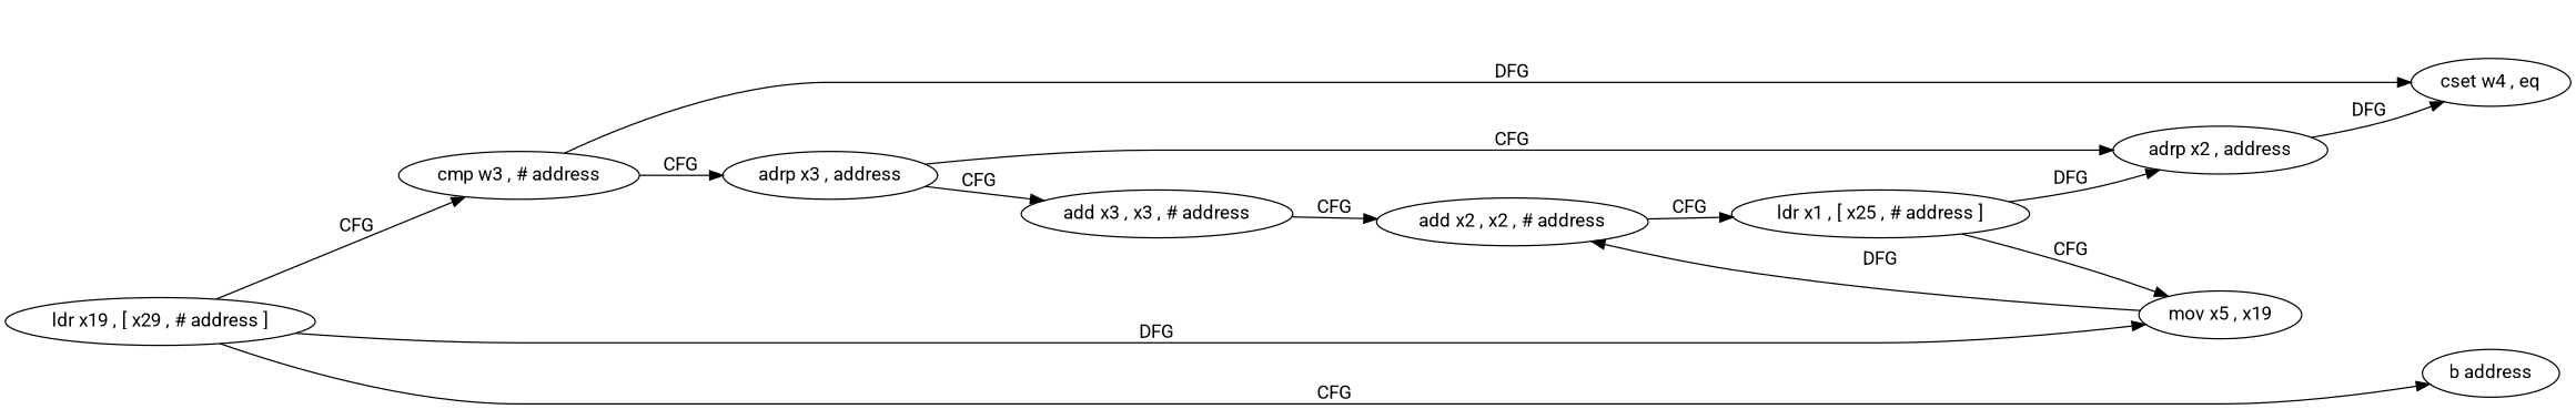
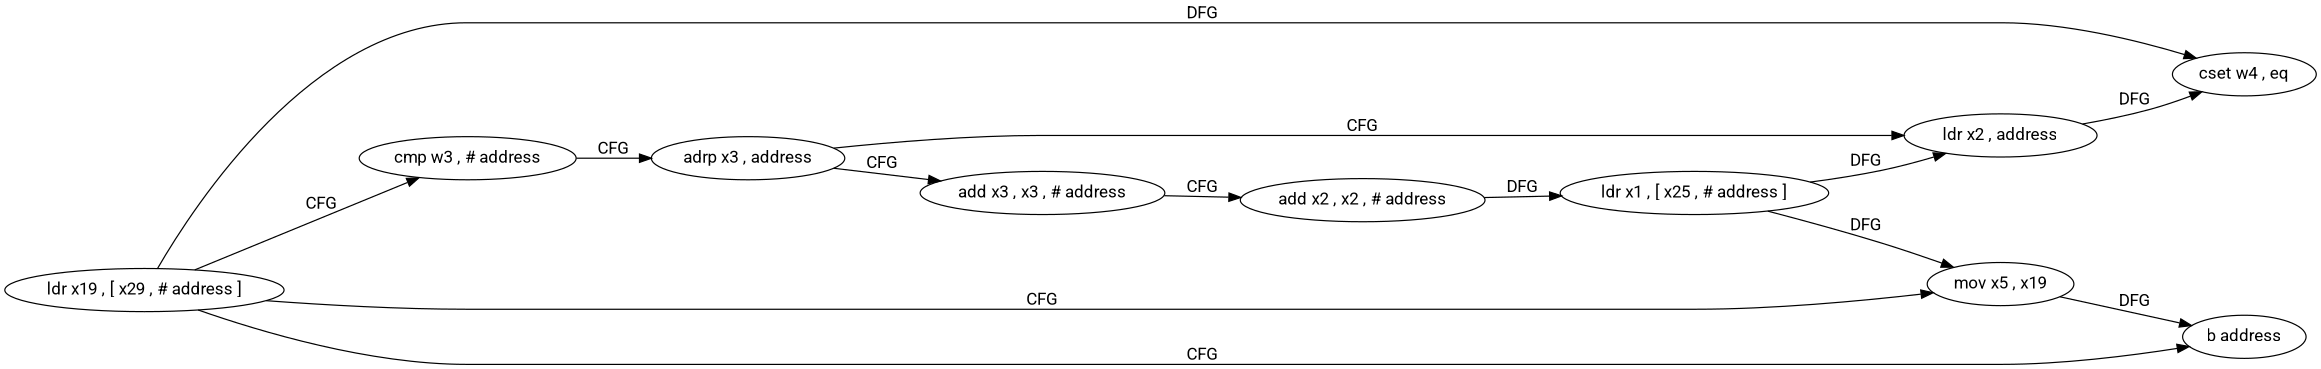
  digraph {
    fontname=Roboto
    rankdir=LR
    node [fontname=Roboto]
    edge [fontname=Roboto]
    n1 [label="ldr x19 , [ x29 , # address ]"]
    n2 [label="cmp w3 , # address"]
    n3 [label="mov x5 , x19"]
    n4 [label="b address"]
    n5 [label="adrp x3 , address"]
    n6 [label="cset w4 , eq"]
-   n7 [label="adrp x2 , address"]
+   n7 [label="ldr x2 , address"]
    n8 [label="add x3 , x3 , # address"]
    n9 [label="add x2 , x2 , # address"]
    n10 [label="ldr x1 , [ x25 , # address ]"]
    n1 -> n2 [label=CFG]
-   n1 -> n3 [label=DFG]
+   n1 -> n3 [label=CFG]
    n1 -> n4 [label=CFG]
    n2 -> n5 [label=CFG]
-   n2 -> n6 [label=DFG]
-   n3 -> n9 [label=DFG]
+   n1 -> n6 [label=DFG]
+   n3 -> n4 [label=DFG]
    n5 -> n7 [label=CFG]
    n5 -> n8 [label=CFG]
    n7 -> n6 [label=DFG]
    n8 -> n9 [label=CFG]
-   n9 -> n10 [label=CFG]
-   n10 -> n3 [label=CFG]
+   n9 -> n10 [label=DFG]
+   n10 -> n3 [label=DFG]
    n10 -> n7 [label=DFG]
  }
